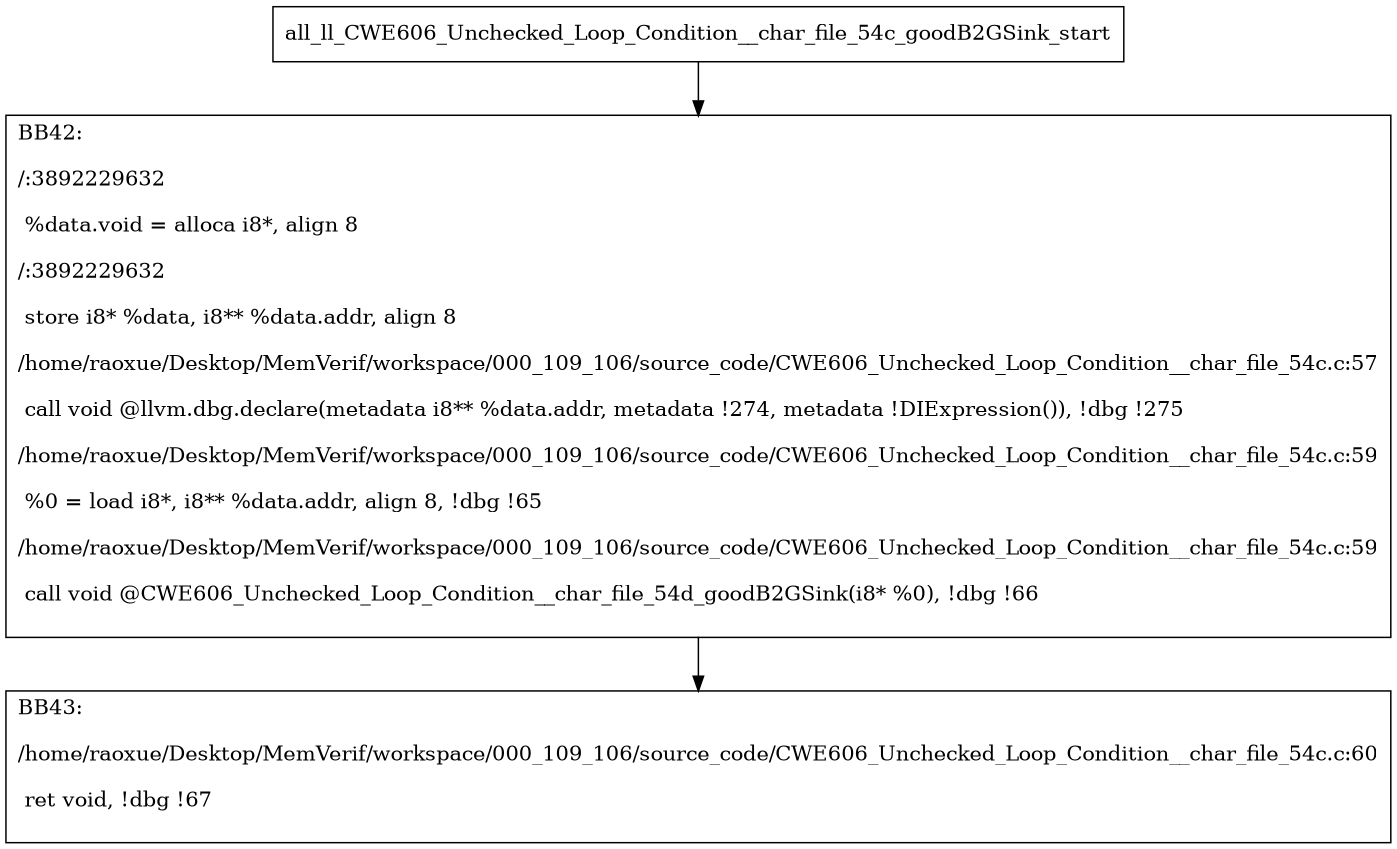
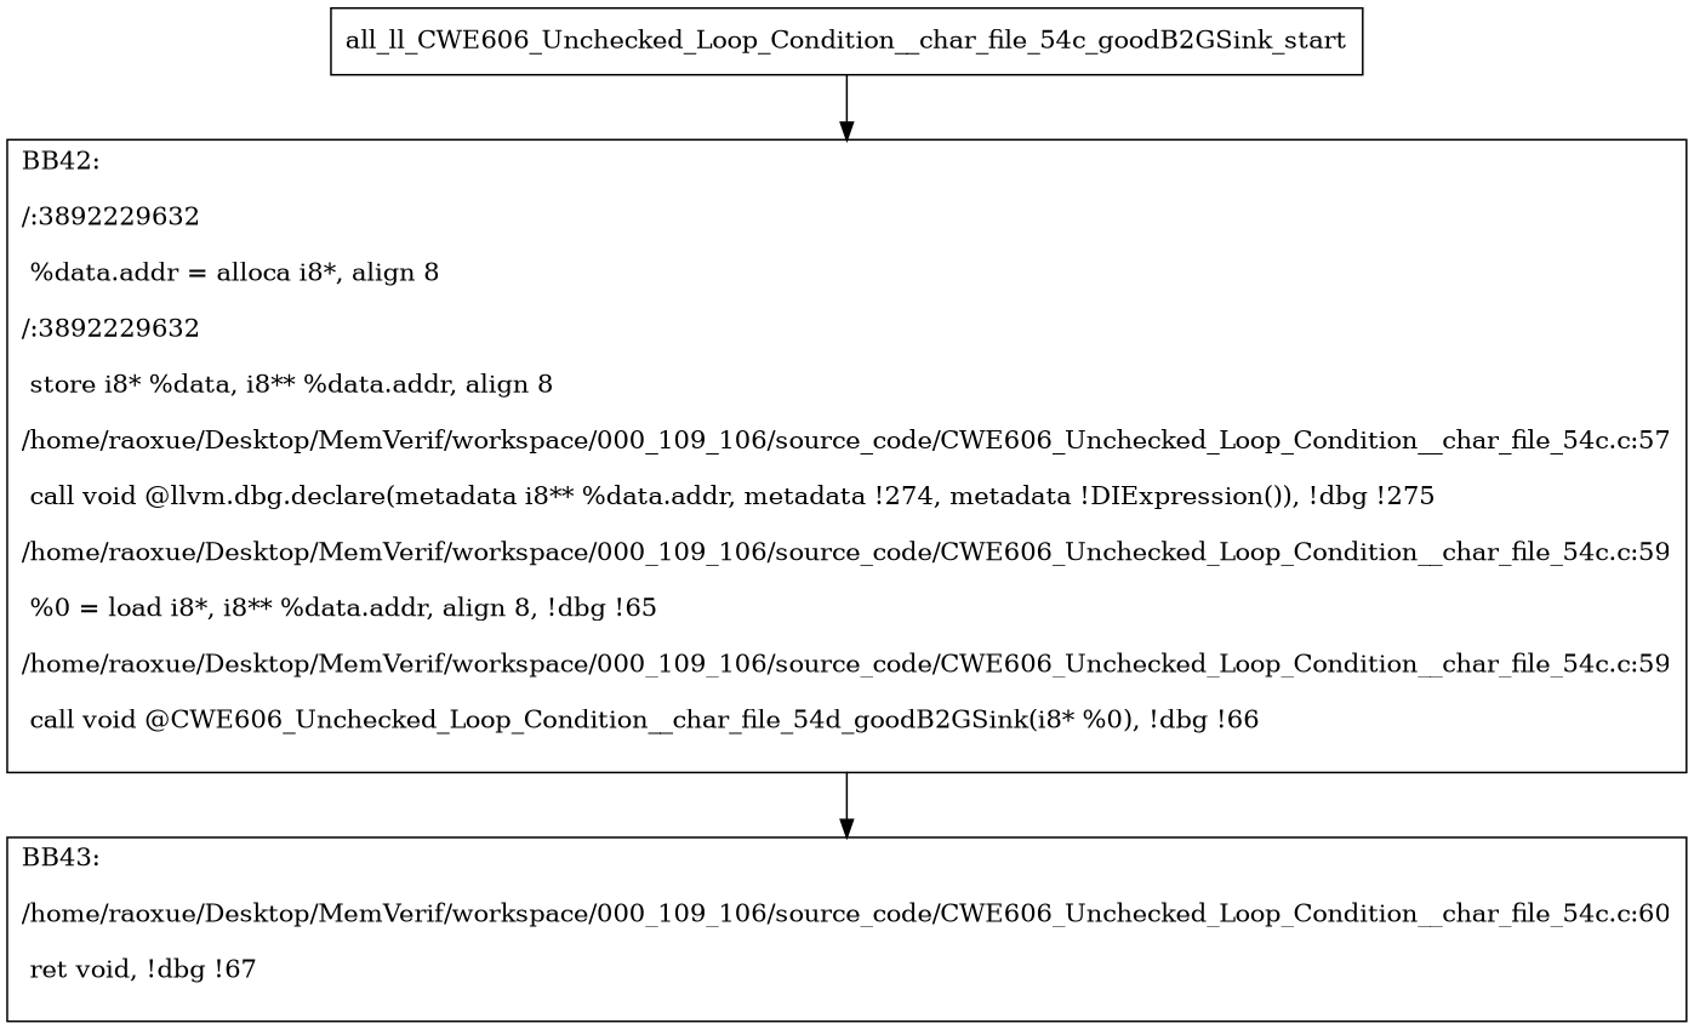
  digraph {
    node [shape=record]
    n1 [label="{all_ll_CWE606_Unchecked_Loop_Condition__char_file_54c_goodB2GSink_start}"]
-   n2 [label="{BB42:\l\l/:3892229632\l\n  %data.void = alloca i8*, align 8\l\n/:3892229632\l\n  store i8* %data, i8** %data.addr, align 8\l\n/home/raoxue/Desktop/MemVerif/workspace/000_109_106/source_code/CWE606_Unchecked_Loop_Condition__char_file_54c.c:57\l\n  call void @llvm.dbg.declare(metadata i8** %data.addr, metadata !274, metadata !DIExpression()), !dbg !275\l\n/home/raoxue/Desktop/MemVerif/workspace/000_109_106/source_code/CWE606_Unchecked_Loop_Condition__char_file_54c.c:59\l\n  %0 = load i8*, i8** %data.addr, align 8, !dbg !65\l\n/home/raoxue/Desktop/MemVerif/workspace/000_109_106/source_code/CWE606_Unchecked_Loop_Condition__char_file_54c.c:59\l\n  call void @CWE606_Unchecked_Loop_Condition__char_file_54d_goodB2GSink(i8* %0), !dbg !66\l\n}"]
+   n2 [label="{BB42:\l\l/:3892229632\l\n  %data.addr = alloca i8*, align 8\l\n/:3892229632\l\n  store i8* %data, i8** %data.addr, align 8\l\n/home/raoxue/Desktop/MemVerif/workspace/000_109_106/source_code/CWE606_Unchecked_Loop_Condition__char_file_54c.c:57\l\n  call void @llvm.dbg.declare(metadata i8** %data.addr, metadata !274, metadata !DIExpression()), !dbg !275\l\n/home/raoxue/Desktop/MemVerif/workspace/000_109_106/source_code/CWE606_Unchecked_Loop_Condition__char_file_54c.c:59\l\n  %0 = load i8*, i8** %data.addr, align 8, !dbg !65\l\n/home/raoxue/Desktop/MemVerif/workspace/000_109_106/source_code/CWE606_Unchecked_Loop_Condition__char_file_54c.c:59\l\n  call void @CWE606_Unchecked_Loop_Condition__char_file_54d_goodB2GSink(i8* %0), !dbg !66\l\n}"]
    n3 [label="{BB43:\l\l/home/raoxue/Desktop/MemVerif/workspace/000_109_106/source_code/CWE606_Unchecked_Loop_Condition__char_file_54c.c:60\l\n  ret void, !dbg !67\l\n}"]
    n1 -> n2
    n2 -> n3
  }
